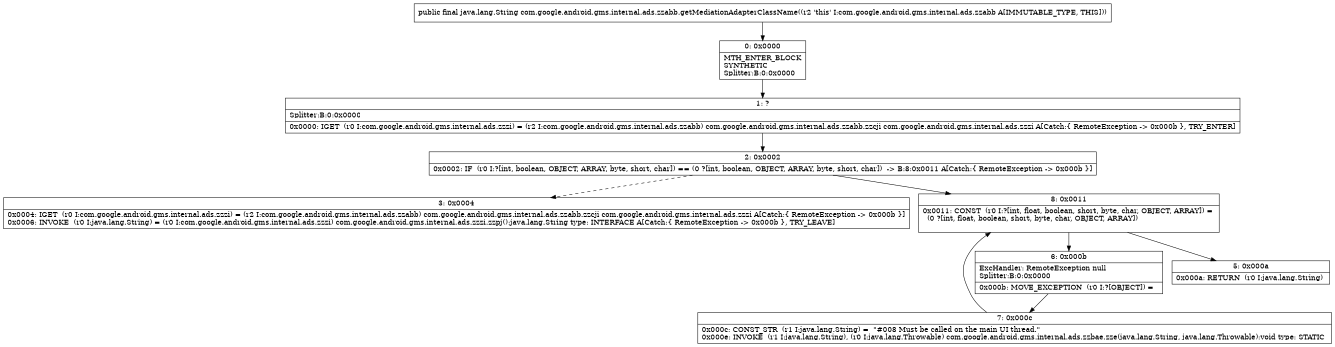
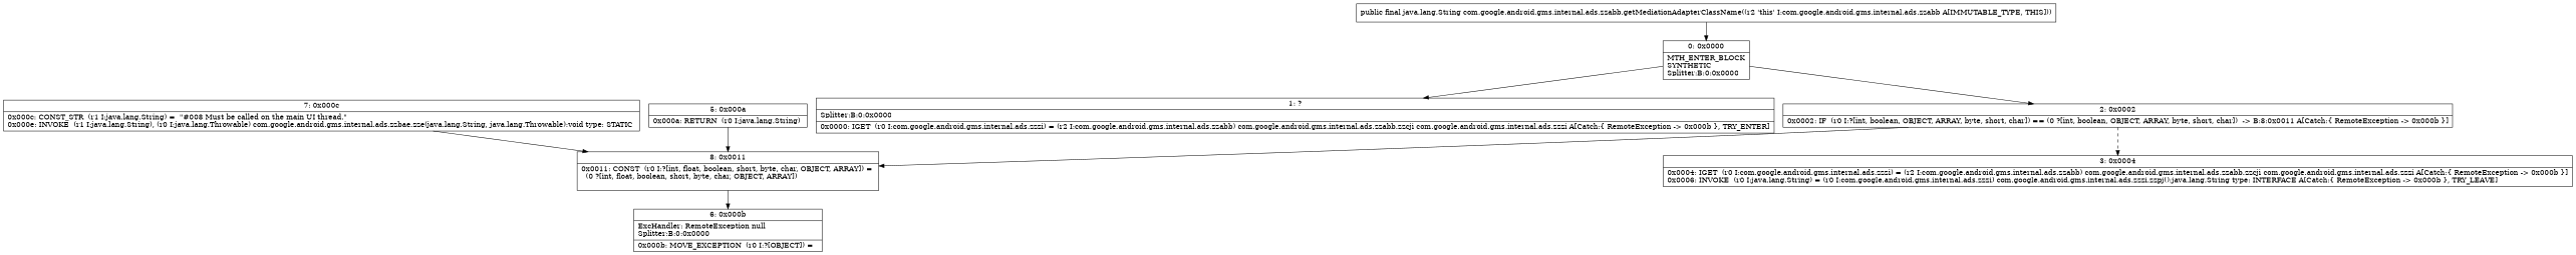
  digraph {
    node [shape=record]
    n1 [label="{0\:\ 0x0000|MTH_ENTER_BLOCK\lSYNTHETIC\lSplitter:B:0:0x0000\l}"]
    n2 [label="{1\:\ ?|Splitter:B:0:0x0000\l|0x0000: IGET  (r0 I:com.google.android.gms.internal.ads.zzzi) = (r2 I:com.google.android.gms.internal.ads.zzabb) com.google.android.gms.internal.ads.zzabb.zzcji com.google.android.gms.internal.ads.zzzi A[Catch:\{ RemoteException \-\> 0x000b \}, TRY_ENTER]\l}"]
    n3 [label="{2\:\ 0x0002|0x0002: IF  (r0 I:?[int, boolean, OBJECT, ARRAY, byte, short, char]) == (0 ?[int, boolean, OBJECT, ARRAY, byte, short, char])  \-\> B:8:0x0011 A[Catch:\{ RemoteException \-\> 0x000b \}]\l}"]
    n4 [label="{6\:\ 0x000b|ExcHandler: RemoteException null\lSplitter:B:0:0x0000\l|0x000b: MOVE_EXCEPTION  (r0 I:?[OBJECT]) =  \l}"]
    n5 [label="{7\:\ 0x000c|0x000c: CONST_STR  (r1 I:java.lang.String) =  \"#008 Must be called on the main UI thread.\" \l0x000e: INVOKE  (r1 I:java.lang.String), (r0 I:java.lang.Throwable) com.google.android.gms.internal.ads.zzbae.zze(java.lang.String, java.lang.Throwable):void type: STATIC \l}"]
    n6 [label="{3\:\ 0x0004|0x0004: IGET  (r0 I:com.google.android.gms.internal.ads.zzzi) = (r2 I:com.google.android.gms.internal.ads.zzabb) com.google.android.gms.internal.ads.zzabb.zzcji com.google.android.gms.internal.ads.zzzi A[Catch:\{ RemoteException \-\> 0x000b \}]\l0x0006: INVOKE  (r0 I:java.lang.String) = (r0 I:com.google.android.gms.internal.ads.zzzi) com.google.android.gms.internal.ads.zzzi.zzpj():java.lang.String type: INTERFACE A[Catch:\{ RemoteException \-\> 0x000b \}, TRY_LEAVE]\l}"]
    n7 [label="{8\:\ 0x0011|0x0011: CONST  (r0 I:?[int, float, boolean, short, byte, char, OBJECT, ARRAY]) = \l  (0 ?[int, float, boolean, short, byte, char, OBJECT, ARRAY])\l \l}"]
    n8 [label="{5\:\ 0x000a|0x000a: RETURN  (r0 I:java.lang.String) \l}"]
    n9 [label="{public final java.lang.String com.google.android.gms.internal.ads.zzabb.getMediationAdapterClassName((r2 'this' I:com.google.android.gms.internal.ads.zzabb A[IMMUTABLE_TYPE, THIS])) }"]
    n1 -> n2
-   n2 -> n3
+   n1 -> n3
    n3 -> n6 [style=dashed]
    n3 -> n7
-   n4 -> n5
    n5 -> n7
    n7 -> n4
-   n7 -> n8
+   n8 -> n7
    n9 -> n1
  }
